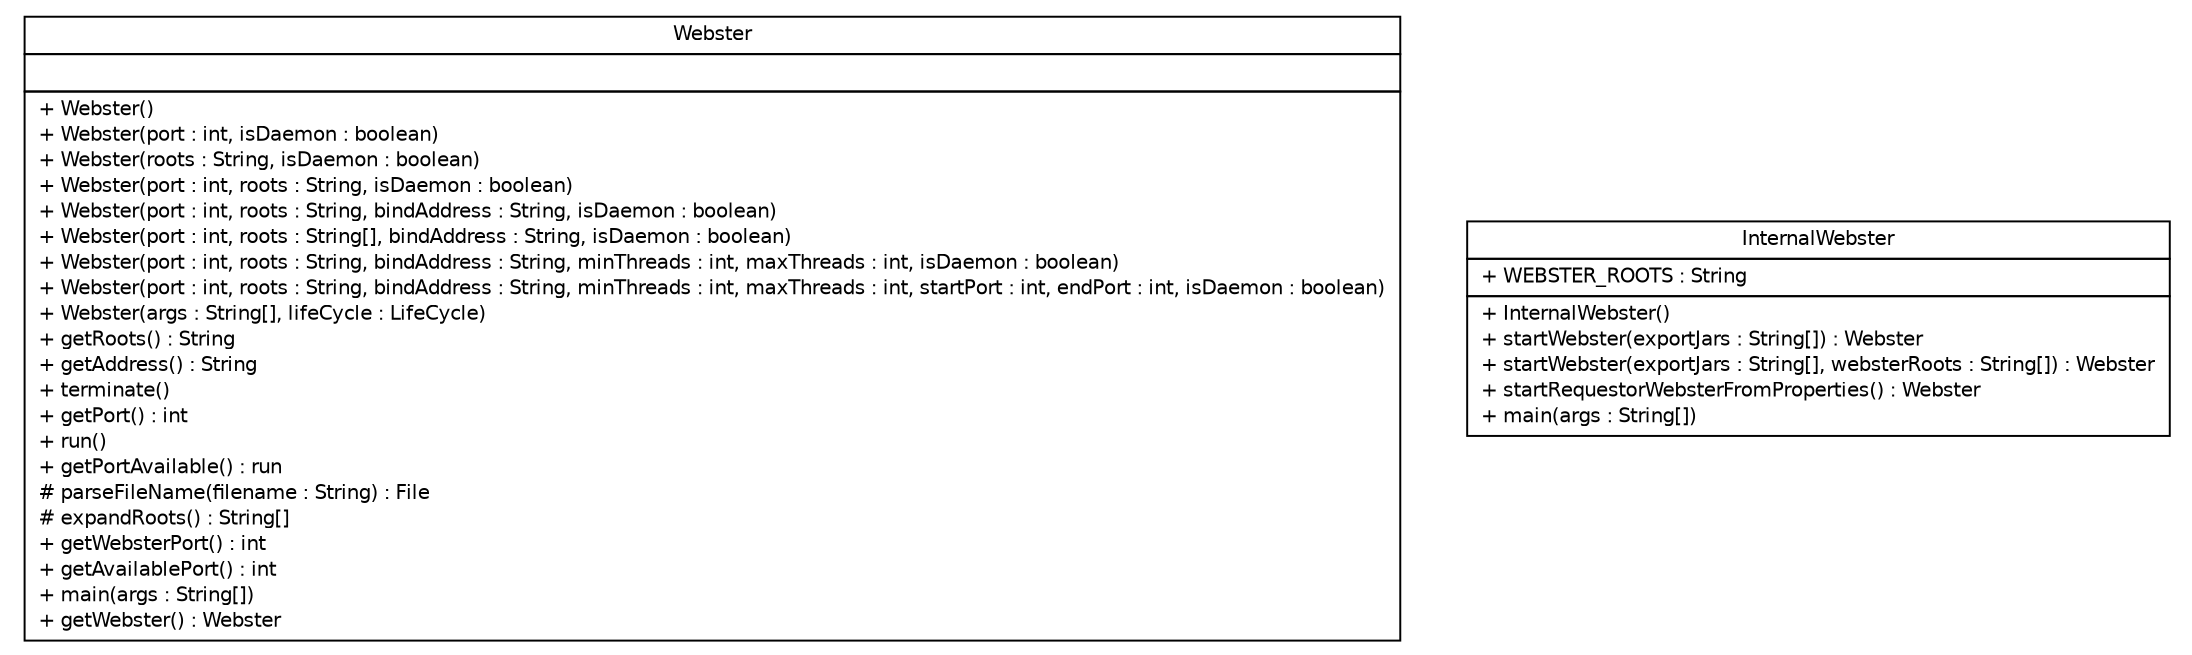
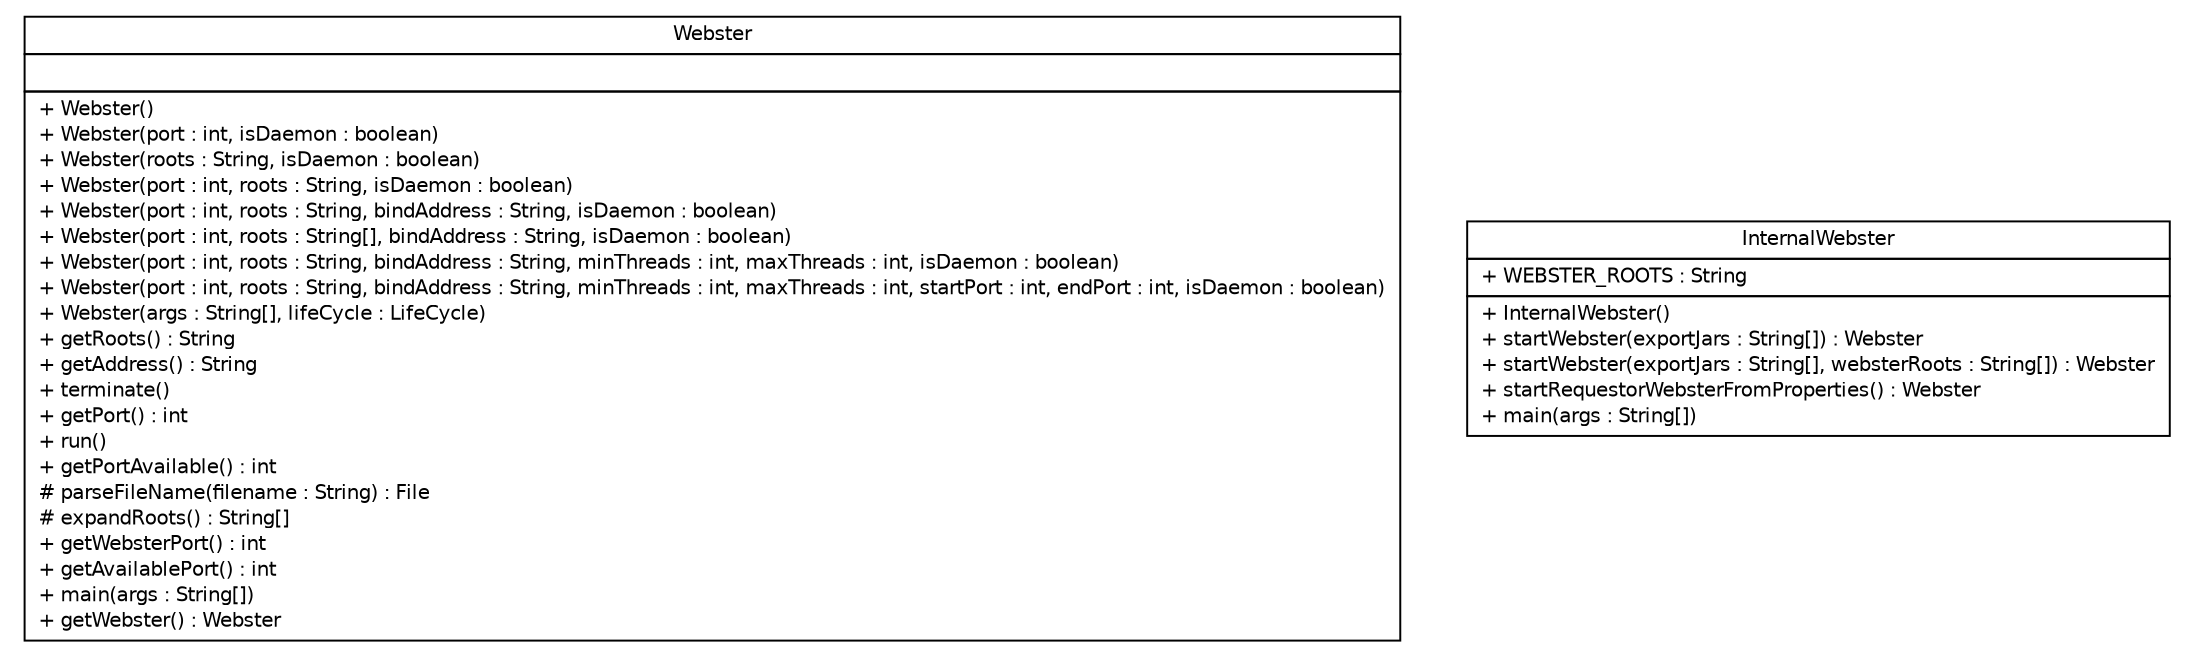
  digraph {
    nodesep=0.25
    ranksep=0.5
    node [fontcolor=black fontname=Helvetica fontsize=10.0 shape=plaintext]
-   n1 [label=<<table title="sorcer.tools.webster.Webster" border="0" cellborder="1" cellspacing="0" cellpadding="2" port="p" href="./Webster.html"> 		<tr><td><table border="0" cellspacing="0" cellpadding="1"> <tr><td align="center" balign="center"> Webster </td></tr> 		</table></td></tr> 		<tr><td><table border="0" cellspacing="0" cellpadding="1"> <tr><td align="left" balign="left">  </td></tr> 		</table></td></tr> 		<tr><td><table border="0" cellspacing="0" cellpadding="1"> <tr><td align="left" balign="left"> + Webster() </td></tr> <tr><td align="left" balign="left"> + Webster(port : int, isDaemon : boolean) </td></tr> <tr><td align="left" balign="left"> + Webster(roots : String, isDaemon : boolean) </td></tr> <tr><td align="left" balign="left"> + Webster(port : int, roots : String, isDaemon : boolean) </td></tr> <tr><td align="left" balign="left"> + Webster(port : int, roots : String, bindAddress : String, isDaemon : boolean) </td></tr> <tr><td align="left" balign="left"> + Webster(port : int, roots : String[], bindAddress : String, isDaemon : boolean) </td></tr> <tr><td align="left" balign="left"> + Webster(port : int, roots : String, bindAddress : String, minThreads : int, maxThreads : int, isDaemon : boolean) </td></tr> <tr><td align="left" balign="left"> + Webster(port : int, roots : String, bindAddress : String, minThreads : int, maxThreads : int, startPort : int, endPort : int, isDaemon : boolean) </td></tr> <tr><td align="left" balign="left"> + Webster(args : String[], lifeCycle : LifeCycle) </td></tr> <tr><td align="left" balign="left"> + getRoots() : String </td></tr> <tr><td align="left" balign="left"> + getAddress() : String </td></tr> <tr><td align="left" balign="left"> + terminate() </td></tr> <tr><td align="left" balign="left"> + getPort() : int </td></tr> <tr><td align="left" balign="left"> + run() </td></tr> <tr><td align="left" balign="left"> + getPortAvailable() : run </td></tr> <tr><td align="left" balign="left"> # parseFileName(filename : String) : File </td></tr> <tr><td align="left" balign="left"> # expandRoots() : String[] </td></tr> <tr><td align="left" balign="left"> + getWebsterPort() : int </td></tr> <tr><td align="left" balign="left"> + getAvailablePort() : int </td></tr> <tr><td align="left" balign="left"> + main(args : String[]) </td></tr> <tr><td align="left" balign="left"> + getWebster() : Webster </td></tr> 		</table></td></tr> 		</table>>]
+   n1 [label=<<table title="sorcer.tools.webster.Webster" border="0" cellborder="1" cellspacing="0" cellpadding="2" port="p" href="./Webster.html"> 		<tr><td><table border="0" cellspacing="0" cellpadding="1"> <tr><td align="center" balign="center"> Webster </td></tr> 		</table></td></tr> 		<tr><td><table border="0" cellspacing="0" cellpadding="1"> <tr><td align="left" balign="left">  </td></tr> 		</table></td></tr> 		<tr><td><table border="0" cellspacing="0" cellpadding="1"> <tr><td align="left" balign="left"> + Webster() </td></tr> <tr><td align="left" balign="left"> + Webster(port : int, isDaemon : boolean) </td></tr> <tr><td align="left" balign="left"> + Webster(roots : String, isDaemon : boolean) </td></tr> <tr><td align="left" balign="left"> + Webster(port : int, roots : String, isDaemon : boolean) </td></tr> <tr><td align="left" balign="left"> + Webster(port : int, roots : String, bindAddress : String, isDaemon : boolean) </td></tr> <tr><td align="left" balign="left"> + Webster(port : int, roots : String[], bindAddress : String, isDaemon : boolean) </td></tr> <tr><td align="left" balign="left"> + Webster(port : int, roots : String, bindAddress : String, minThreads : int, maxThreads : int, isDaemon : boolean) </td></tr> <tr><td align="left" balign="left"> + Webster(port : int, roots : String, bindAddress : String, minThreads : int, maxThreads : int, startPort : int, endPort : int, isDaemon : boolean) </td></tr> <tr><td align="left" balign="left"> + Webster(args : String[], lifeCycle : LifeCycle) </td></tr> <tr><td align="left" balign="left"> + getRoots() : String </td></tr> <tr><td align="left" balign="left"> + getAddress() : String </td></tr> <tr><td align="left" balign="left"> + terminate() </td></tr> <tr><td align="left" balign="left"> + getPort() : int </td></tr> <tr><td align="left" balign="left"> + run() </td></tr> <tr><td align="left" balign="left"> + getPortAvailable() : int </td></tr> <tr><td align="left" balign="left"> # parseFileName(filename : String) : File </td></tr> <tr><td align="left" balign="left"> # expandRoots() : String[] </td></tr> <tr><td align="left" balign="left"> + getWebsterPort() : int </td></tr> <tr><td align="left" balign="left"> + getAvailablePort() : int </td></tr> <tr><td align="left" balign="left"> + main(args : String[]) </td></tr> <tr><td align="left" balign="left"> + getWebster() : Webster </td></tr> 		</table></td></tr> 		</table>>]
    n2 [label=<<table title="sorcer.tools.webster.InternalWebster" border="0" cellborder="1" cellspacing="0" cellpadding="2" port="p" href="./InternalWebster.html"> 		<tr><td><table border="0" cellspacing="0" cellpadding="1"> <tr><td align="center" balign="center"> InternalWebster </td></tr> 		</table></td></tr> 		<tr><td><table border="0" cellspacing="0" cellpadding="1"> <tr><td align="left" balign="left"> + WEBSTER_ROOTS : String </td></tr> 		</table></td></tr> 		<tr><td><table border="0" cellspacing="0" cellpadding="1"> <tr><td align="left" balign="left"> + InternalWebster() </td></tr> <tr><td align="left" balign="left"> + startWebster(exportJars : String[]) : Webster </td></tr> <tr><td align="left" balign="left"> + startWebster(exportJars : String[], websterRoots : String[]) : Webster </td></tr> <tr><td align="left" balign="left"> + startRequestorWebsterFromProperties() : Webster </td></tr> <tr><td align="left" balign="left"> + main(args : String[]) </td></tr> 		</table></td></tr> 		</table>>]
  }
